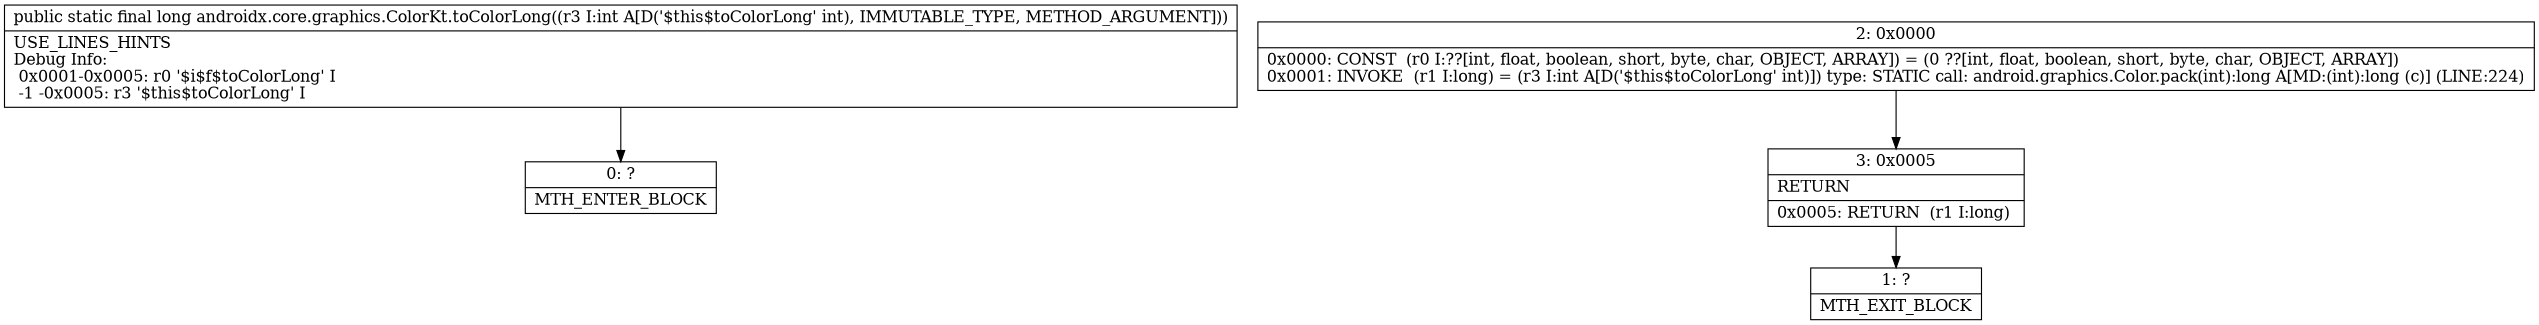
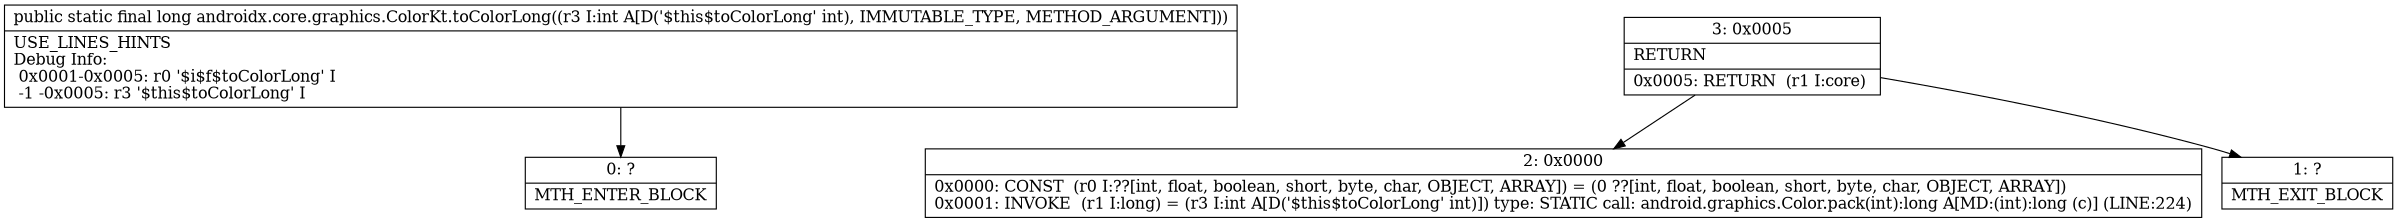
  digraph {
    node [shape=record]
    n1 [label="{0\:\ ?|MTH_ENTER_BLOCK\l}"]
    n2 [label="{2\:\ 0x0000|0x0000: CONST  (r0 I:??[int, float, boolean, short, byte, char, OBJECT, ARRAY]) = (0 ??[int, float, boolean, short, byte, char, OBJECT, ARRAY]) \l0x0001: INVOKE  (r1 I:long) = (r3 I:int A[D('$this$toColorLong' int)]) type: STATIC call: android.graphics.Color.pack(int):long A[MD:(int):long (c)] (LINE:224)\l}"]
-   n3 [label="{3\:\ 0x0005|RETURN\l|0x0005: RETURN  (r1 I:long) \l}"]
+   n3 [label="{3\:\ 0x0005|RETURN\l|0x0005: RETURN  (r1 I:core) \l}"]
    n4 [label="{1\:\ ?|MTH_EXIT_BLOCK\l}"]
    n5 [label="{public static final long androidx.core.graphics.ColorKt.toColorLong((r3 I:int A[D('$this$toColorLong' int), IMMUTABLE_TYPE, METHOD_ARGUMENT]))  | USE_LINES_HINTS\lDebug Info:\l  0x0001\-0x0005: r0 '$i$f$toColorLong' I\l  \-1 \-0x0005: r3 '$this$toColorLong' I\l}"]
-   n2 -> n3
+   n3 -> n2
    n3 -> n4
    n5 -> n1
  }
